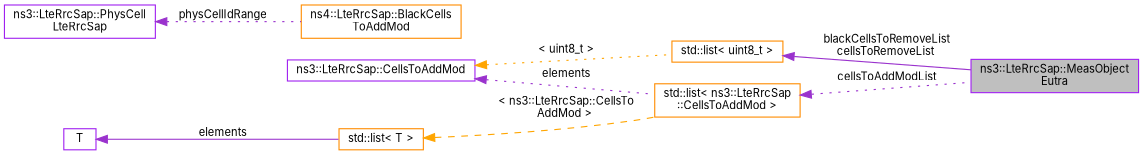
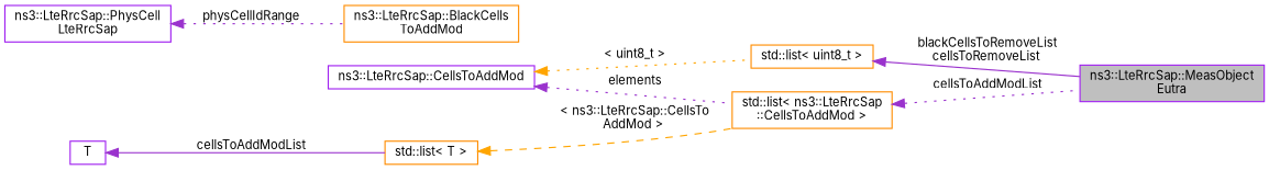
  digraph {
    fontname=Inter
    rankdir=LR
    node [color=purple fillcolor=white fontname=Inter fontsize=10 shape=record style=filled]
    edge [color=darkorchid3 dir=back fontname=Inter fontsize=10 labelfontname=Helvetica labelfontsize=10 style=dotted]
    n1 [fillcolor=grey75 fontcolor=black height=0.2 label="ns3::LteRrcSap::MeasObject\lEutra" width=0.4]
    n2 [color=darkorange height=0.2 label="std::list\< uint8_t \>" width=0.4]
    n3 [color=darkorange height=0.2 label="std::list\< T \>" width=0.4]
    n4 [color=darkorange height=0.2 label="std::list\< ns3::LteRrcSap\l::CellsToAddMod \>" width=0.4]
    n5 [height=0.2 label=T width=0.4]
    n6 [height=0.2 label="ns3::LteRrcSap::CellsToAddMod" width=0.4]
-   n7 [color=darkorange height=0.2 label="ns4::LteRrcSap::BlackCells\lToAddMod" width=0.4]
+   n7 [color=darkorange height=0.2 label="ns3::LteRrcSap::BlackCells\lToAddMod" width=0.4]
    n8 [height=0.2 label="ns3::LteRrcSap::PhysCell\lLteRrcSap" width=0.4]
    n2 -> n1 [label=" blackCellsToRemoveList\ncellsToRemoveList" style=solid]
    n3 -> n4 [color=orange label=" \< ns3::LteRrcSap::CellsTo\lAddMod \>" style=dashed]
    n4 -> n1 [label=" cellsToAddModList"]
-   n5 -> n3 [label=" elements" style=solid]
+   n5 -> n3 [label=" cellsToAddModList" style=solid]
    n6 -> n2 [color=orange label=" \< uint8_t \>"]
    n6 -> n4 [label=" elements"]
    n8 -> n7 [label=" physCellIdRange"]
  }
